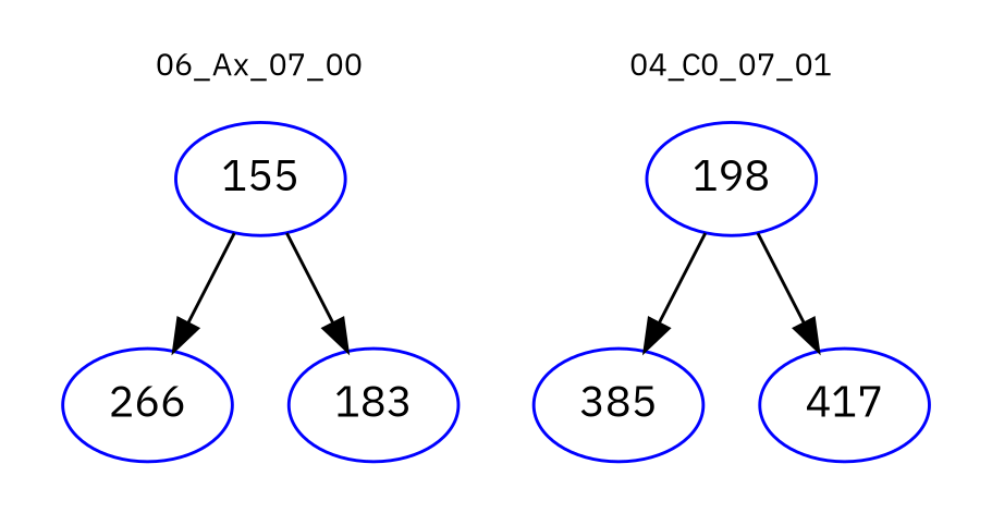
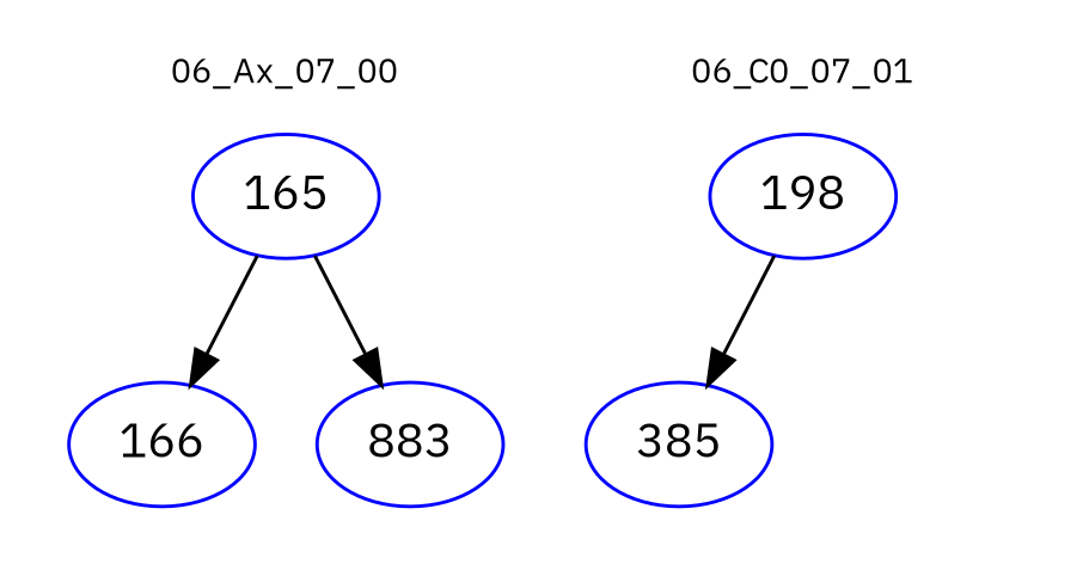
  digraph {
    fontname="IBM Plex Sans"
    node [color=blue fontname="IBM Plex Sans"]
    edge [color=black fontname="IBM Plex Sans"]
-   n1 [label=155]
-   n2 [label=266]
-   n3 [label=183]
+   n1 [label=165]
+   n2 [label=166]
+   n3 [label=883]
    n4 [label=198]
    n5 [label=385]
-   n6 [label=417]
    subgraph cluster_1 {
      color=white
      fontsize=10
      label="06_Ax_07_00"
      n1
      n2
      n3
    }
    subgraph cluster_2 {
      color=white
      fontsize=10
-     label="04_C0_07_01"
+     label="06_C0_07_01"
      n4
      n5
-     n6
    }
    n1 -> n2
    n1 -> n3
    n4 -> n5
-   n4 -> n6
  }
